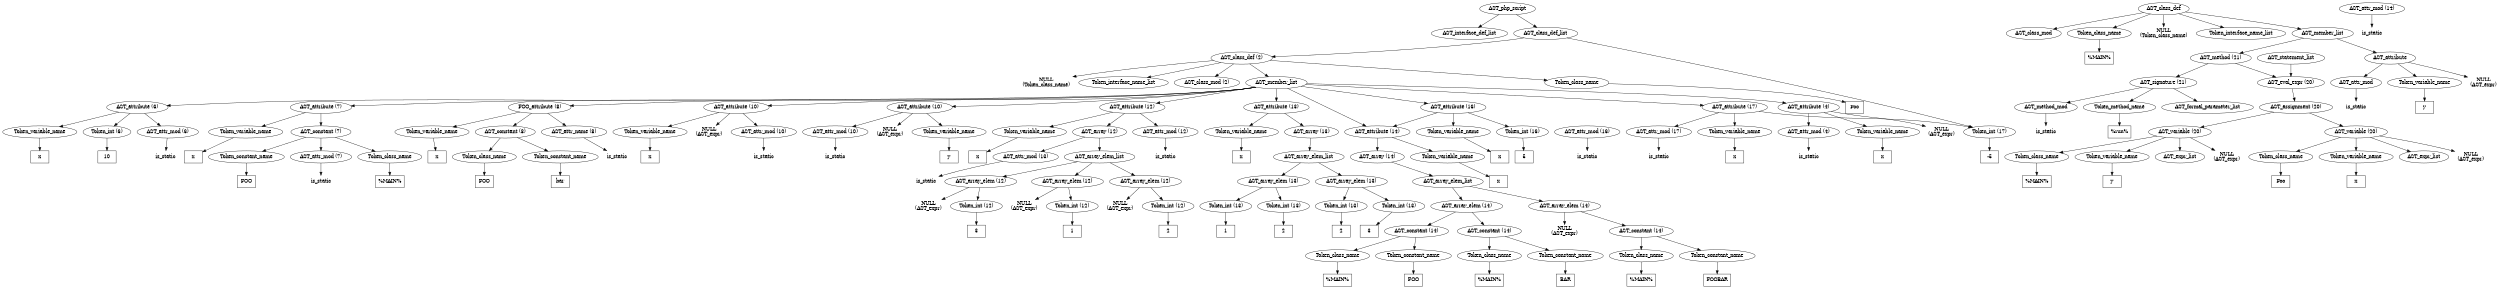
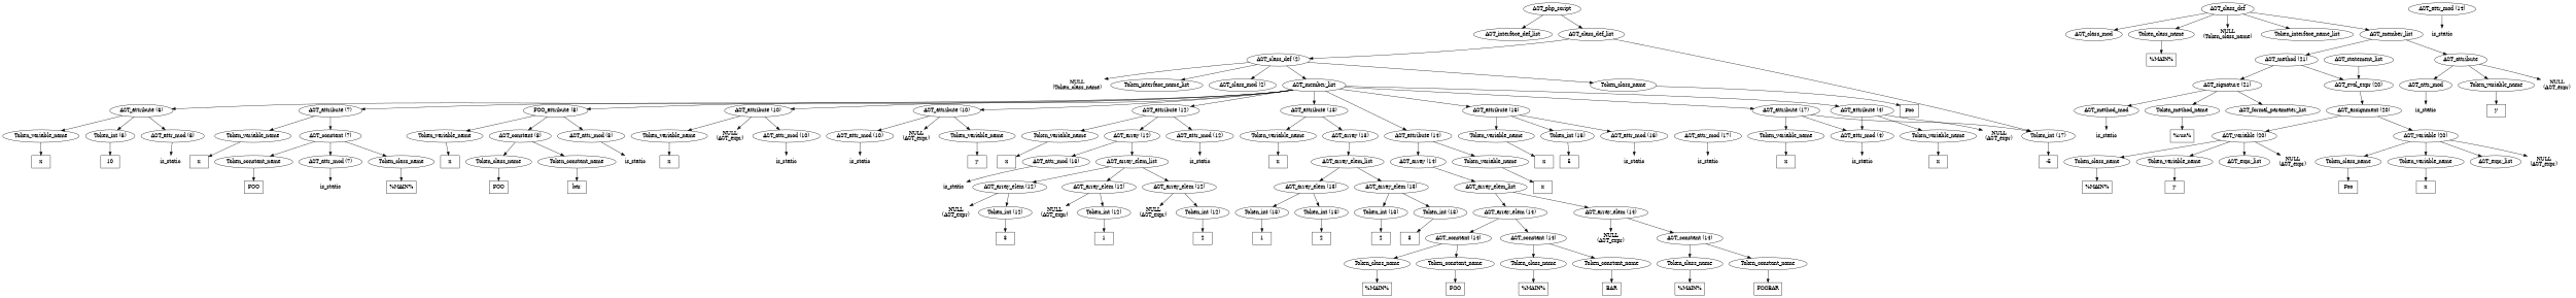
  digraph {
    n1 [label=AST_php_script]
    n2 [label=AST_interface_def_list]
    n3 [label=AST_class_def_list]
    n4 [label="AST_class_def (2)"]
    n5 [label="Token_int (17)"]
    n6 [label="AST_class_mod (2)"]
    n7 [label=Token_class_name]
    n8 [label="NULL\n(Token_class_name)" shape=plaintext]
    n9 [label=Token_interface_name_list]
    n10 [label=AST_member_list]
    n11 [label=AST_class_def]
    n12 [label=AST_class_mod]
    n13 [label=Token_class_name]
    n14 [label="NULL\n(Token_class_name)" shape=plaintext]
    n15 [label=Token_interface_name_list]
    n16 [label=AST_member_list]
    n17 [label=Foo shape=box]
    n18 [label="AST_attribute (4)"]
    n19 [label="AST_attribute (6)"]
    n20 [label="AST_attribute (7)"]
    n21 [label="FOO_attribute (8)"]
    n22 [label="AST_attribute (10)"]
    n23 [label="AST_attribute (10)"]
    n24 [label="AST_attribute (12)"]
    n25 [label="AST_attribute (13)"]
    n26 [label="AST_attribute (14)"]
    n27 [label="AST_attribute (16)"]
    n28 [label="AST_attribute (17)"]
    n29 [label="AST_attr_mod (4)"]
    n30 [label=Token_variable_name]
    n31 [label="NULL\n(AST_expr)" shape=plaintext]
    n32 [label="AST_attr_mod (6)"]
    n33 [label=Token_variable_name]
    n34 [label="Token_int (6)"]
    n35 [label=Token_variable_name]
    n36 [label="AST_constant (7)"]
-   n37 [label="AST_attr_name (8)"]
+   n37 [label="AST_attr_mod (8)"]
    n38 [label=Token_variable_name]
    n39 [label="AST_constant (8)"]
    n40 [label="AST_attr_mod (10)"]
    n41 [label=Token_variable_name]
    n42 [label="NULL\n(AST_expr)" shape=plaintext]
    n43 [label="AST_attr_mod (10)"]
    n44 [label=Token_variable_name]
    n45 [label="NULL\n(AST_expr)" shape=plaintext]
    n46 [label="AST_attr_mod (12)"]
    n47 [label=Token_variable_name]
    n48 [label="AST_array (12)"]
    n49 [label=Token_variable_name]
    n50 [label="AST_array (13)"]
    n51 [label=Token_variable_name]
    n52 [label="AST_array (14)"]
    n53 [label="AST_attr_mod (16)"]
    n54 [label=Token_variable_name]
    n55 [label="Token_int (16)"]
    n56 [label="AST_attr_mod (17)"]
    n57 [label=Token_variable_name]
    n58 [label=is_static shape=plaintext]
    n59 [label=x shape=box]
    n60 [label=is_static shape=plaintext]
    n61 [label=x shape=box]
    n62 [label=10 shape=box]
    n63 [label="AST_attr_mod (7)"]
    n64 [label=is_static shape=plaintext]
    n65 [label=x shape=box]
    n66 [label=Token_class_name]
    n67 [label=Token_constant_name]
    n68 [label="%MAIN%" shape=box]
    n69 [label=FOO shape=box]
    n70 [label=is_static shape=plaintext]
    n71 [label=x shape=box]
    n72 [label=Token_class_name]
    n73 [label=Token_constant_name]
    n74 [label=FOO shape=box]
    n75 [label=bar shape=box]
    n76 [label=is_static shape=plaintext]
    n77 [label=x shape=box]
    n78 [label=is_static shape=plaintext]
    n79 [label=y shape=box]
    n80 [label=is_static shape=plaintext]
    n81 [label=x shape=box]
    n82 [label=AST_array_elem_list]
    n83 [label="AST_attr_mod (13)"]
    n84 [label="AST_array_elem (12)"]
    n85 [label="AST_array_elem (12)"]
    n86 [label="AST_array_elem (12)"]
    n87 [label="NULL\n(AST_expr)" shape=plaintext]
    n88 [label="Token_int (12)"]
    n89 [label="NULL\n(AST_expr)" shape=plaintext]
    n90 [label="Token_int (12)"]
    n91 [label="NULL\n(AST_expr)" shape=plaintext]
    n92 [label="Token_int (12)"]
    n93 [label=1 shape=box]
    n94 [label=2 shape=box]
    n95 [label=3 shape=box]
    n96 [label=is_static shape=plaintext]
    n97 [label=x shape=box]
    n98 [label=AST_array_elem_list]
    n99 [label="AST_array_elem (13)"]
    n100 [label="AST_array_elem (13)"]
    n101 [label="Token_int (13)"]
    n102 [label="Token_int (13)"]
    n103 [label="Token_int (13)"]
    n104 [label="Token_int (13)"]
    n105 [label=1 shape=box]
    n106 [label=2 shape=box]
    n107 [label=2 shape=box]
    n108 [label=3 shape=box]
    n109 [label="AST_attr_mod (14)"]
    n110 [label=is_static shape=plaintext]
    n111 [label=x shape=box]
    n112 [label=AST_array_elem_list]
    n113 [label="AST_array_elem (14)"]
    n114 [label="AST_array_elem (14)"]
    n115 [label="AST_constant (14)"]
    n116 [label="AST_constant (14)"]
    n117 [label="NULL\n(AST_expr)" shape=plaintext]
    n118 [label="AST_constant (14)"]
    n119 [label=Token_class_name]
    n120 [label=Token_constant_name]
    n121 [label=Token_class_name]
    n122 [label=Token_constant_name]
    n123 [label="%MAIN%" shape=box]
    n124 [label=FOO shape=box]
    n125 [label="%MAIN%" shape=box]
    n126 [label=BAR shape=box]
    n127 [label=Token_class_name]
    n128 [label=Token_constant_name]
    n129 [label="%MAIN%" shape=box]
    n130 [label=FOOBAR shape=box]
    n131 [label=is_static shape=plaintext]
    n132 [label=x shape=box]
    n133 [label=5 shape=box]
    n134 [label=is_static shape=plaintext]
    n135 [label=x shape=box]
    n136 [label=-5 shape=box]
    n137 [label="%MAIN%" shape=box]
    n138 [label="AST_method (21)"]
    n139 [label=AST_attribute]
    n140 [label="AST_signature (21)"]
    n141 [label="AST_eval_expr (20)"]
    n142 [label=AST_attr_mod]
    n143 [label=Token_variable_name]
    n144 [label="NULL\n(AST_expr)" shape=plaintext]
    n145 [label=AST_method_mod]
    n146 [label=Token_method_name]
    n147 [label=AST_formal_parameter_list]
    n148 [label=AST_statement_list]
    n149 [label=is_static shape=plaintext]
    n150 [label="%run%" shape=box]
    n151 [label="AST_assignment (20)"]
    n152 [label="AST_variable (20)"]
    n153 [label="AST_variable (20)"]
    n154 [label=Token_class_name]
    n155 [label=Token_variable_name]
    n156 [label=AST_expr_list]
    n157 [label="NULL\n(AST_expr)" shape=plaintext]
    n158 [label=Token_class_name]
    n159 [label=Token_variable_name]
    n160 [label=AST_expr_list]
    n161 [label="NULL\n(AST_expr)" shape=plaintext]
    n162 [label="%MAIN%" shape=box]
    n163 [label=y shape=box]
    n164 [label=Foo shape=box]
    n165 [label=x shape=box]
    n166 [label=is_static shape=plaintext]
    n167 [label=y shape=box]
    n1 -> n2
    n1 -> n3
    n3 -> n4
    n3 -> n5
    n4 -> n6
    n4 -> n7
    n4 -> n8
    n4 -> n9
    n4 -> n10
    n5 -> n136
    n7 -> n17
    n10 -> n18
    n10 -> n19
    n10 -> n20
    n10 -> n21
    n10 -> n22
    n10 -> n23
    n10 -> n24
    n10 -> n25
    n10 -> n26
    n10 -> n27
    n10 -> n28
    n11 -> n12
    n11 -> n13
    n11 -> n14
    n11 -> n15
    n11 -> n16
    n13 -> n137
    n16 -> n138
    n16 -> n139
    n18 -> n29
    n18 -> n30
    n18 -> n31
    n19 -> n32
    n19 -> n33
    n19 -> n34
    n20 -> n35
    n20 -> n36
    n21 -> n37
    n21 -> n38
    n21 -> n39
    n22 -> n40
    n22 -> n41
    n22 -> n42
    n23 -> n43
    n23 -> n44
    n23 -> n45
    n24 -> n46
    n24 -> n47
    n24 -> n48
    n25 -> n49
    n25 -> n50
    n26 -> n51
    n26 -> n52
-   n27 -> n26
+   n27 -> n53
    n27 -> n54
    n27 -> n55
    n28 -> n5
-   n28 -> n56
+   n28 -> n29
    n28 -> n57
    n29 -> n58
    n30 -> n59
    n32 -> n60
    n33 -> n61
    n34 -> n62
    n35 -> n65
    n36 -> n63
    n36 -> n66
    n36 -> n67
    n37 -> n70
    n38 -> n71
    n39 -> n72
    n39 -> n73
    n40 -> n76
    n41 -> n77
    n43 -> n78
    n44 -> n79
    n46 -> n80
    n47 -> n81
    n48 -> n82
    n48 -> n83
    n49 -> n97
    n50 -> n98
    n51 -> n111
    n52 -> n112
    n53 -> n131
    n54 -> n132
    n55 -> n133
    n56 -> n134
    n57 -> n135
    n63 -> n64
    n66 -> n68
    n67 -> n69
    n72 -> n74
    n73 -> n75
    n82 -> n84
    n82 -> n85
    n82 -> n86
    n83 -> n96
    n84 -> n87
    n84 -> n88
    n85 -> n89
    n85 -> n90
    n86 -> n91
    n86 -> n92
    n88 -> n93
    n90 -> n94
    n92 -> n95
    n98 -> n99
    n98 -> n100
    n99 -> n101
    n99 -> n102
    n100 -> n103
    n100 -> n104
    n101 -> n105
    n102 -> n106
    n103 -> n107
    n104 -> n108
    n109 -> n110
    n112 -> n113
    n112 -> n114
    n113 -> n115
    n113 -> n116
    n114 -> n117
    n114 -> n118
    n115 -> n119
    n115 -> n120
    n116 -> n121
    n116 -> n122
    n118 -> n127
    n118 -> n128
    n119 -> n123
    n120 -> n124
    n121 -> n125
    n122 -> n126
    n127 -> n129
    n128 -> n130
    n138 -> n140
    n138 -> n141
    n139 -> n142
    n139 -> n143
    n139 -> n144
    n140 -> n145
    n140 -> n146
    n140 -> n147
    n141 -> n151
    n142 -> n166
    n143 -> n167
    n145 -> n149
    n146 -> n150
    n148 -> n141
    n151 -> n152
    n151 -> n153
    n152 -> n154
    n152 -> n155
    n152 -> n156
    n152 -> n157
    n153 -> n158
    n153 -> n159
    n153 -> n160
    n153 -> n161
    n154 -> n162
    n155 -> n163
    n158 -> n164
    n159 -> n165
  }
